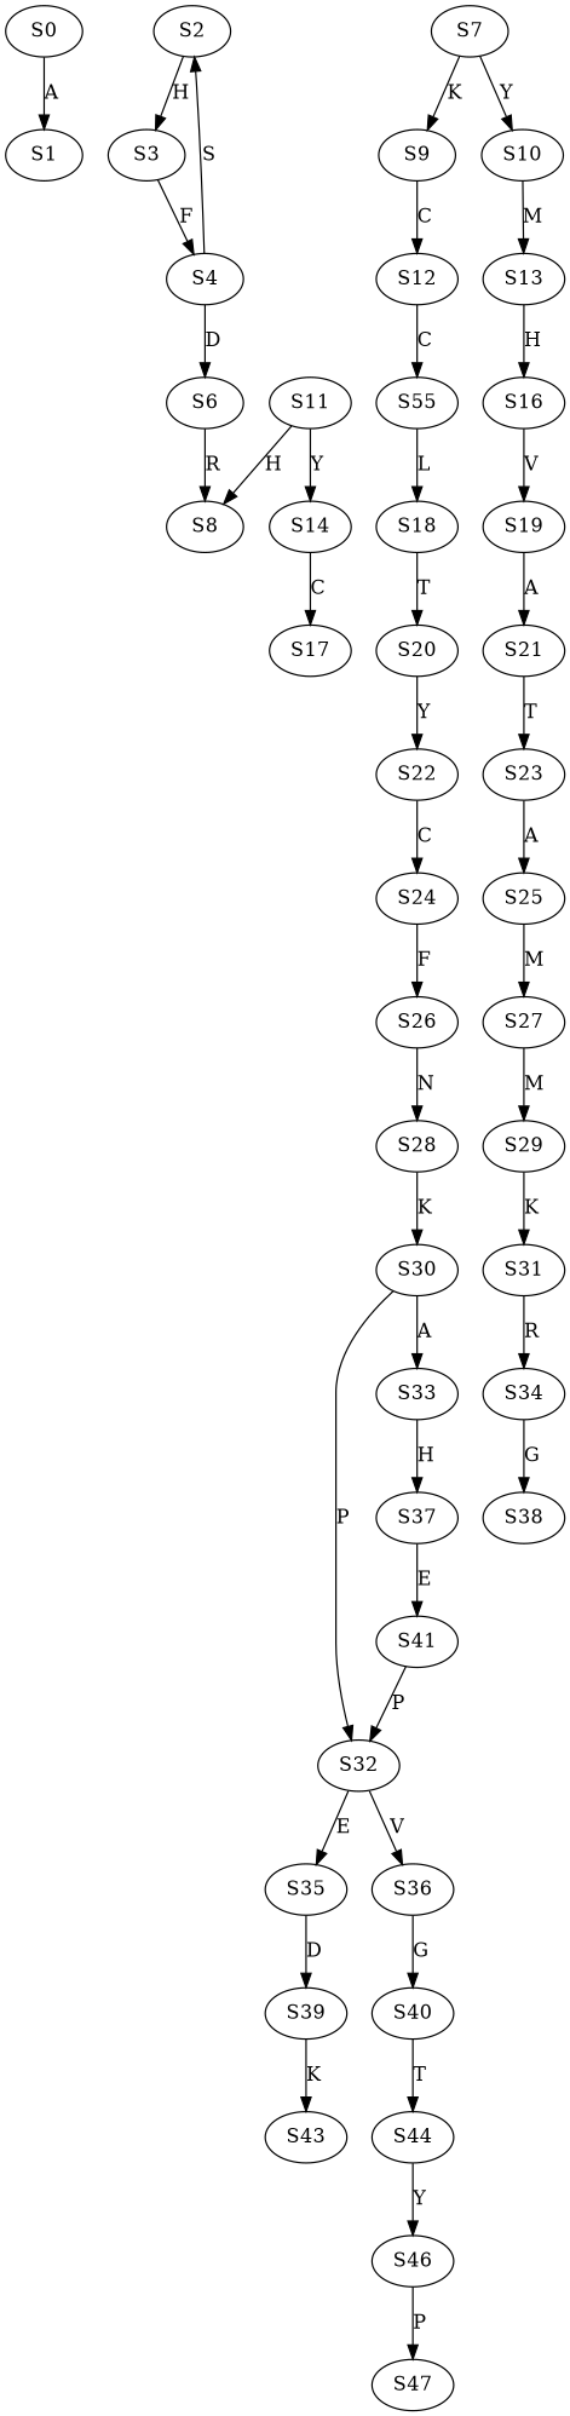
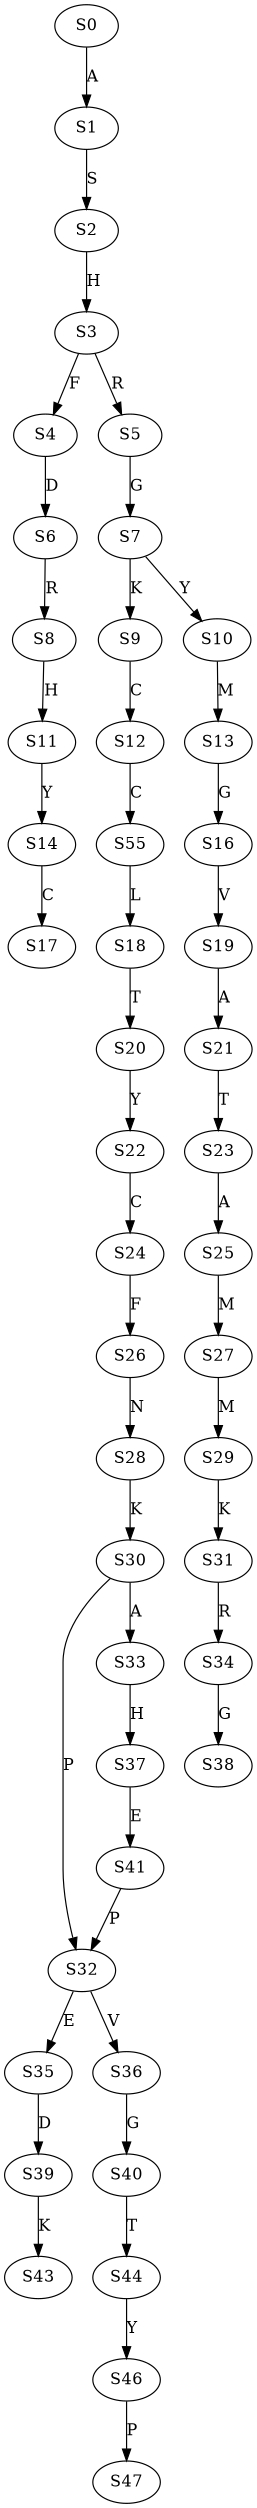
  strict digraph {
    S0
    S1
    S2
    S3
    S4
+   S5
    S6
    S7
    S8
    S9
    S10
    S11
    S12
    S13
    S14
    n16 [label=S55]
    S16
    S17
    S18
    S19
    S20
    S21
    S22
    S23
    S24
    S25
    S26
    S27
    S28
    S29
    S30
    S31
    S32
    S33
    S34
    S35
    S36
    S37
    S38
    S39
    S40
    S41
    S43
    S44
    S46
    S47
    S0 -> S1 [label=A]
-   S4 -> S2 [label=S]
+   S1 -> S2 [label=S]
    S2 -> S3 [label=H]
    S3 -> S4 [label=F]
+   S3 -> S5 [label=R]
    S4 -> S6 [label=D]
+   S5 -> S7 [label=G]
    S6 -> S8 [label=R]
    S7 -> S9 [label=K]
    S7 -> S10 [label=Y]
-   S11 -> S8 [label=H]
+   S8 -> S11 [label=H]
    S9 -> S12 [label=C]
    S10 -> S13 [label=M]
    S11 -> S14 [label=Y]
    S12 -> n16 [label=C]
-   S13 -> S16 [label=H]
+   S13 -> S16 [label=G]
    S14 -> S17 [label=C]
    n16 -> S18 [label=L]
    S16 -> S19 [label=V]
    S18 -> S20 [label=T]
    S19 -> S21 [label=A]
    S20 -> S22 [label=Y]
    S21 -> S23 [label=T]
    S22 -> S24 [label=C]
    S23 -> S25 [label=A]
    S24 -> S26 [label=F]
    S25 -> S27 [label=M]
    S26 -> S28 [label=N]
    S27 -> S29 [label=M]
    S28 -> S30 [label=K]
    S29 -> S31 [label=K]
    S30 -> S32 [label=P]
    S30 -> S33 [label=A]
    S31 -> S34 [label=R]
    S32 -> S35 [label=E]
    S32 -> S36 [label=V]
    S33 -> S37 [label=H]
    S34 -> S38 [label=G]
    S35 -> S39 [label=D]
    S36 -> S40 [label=G]
    S37 -> S41 [label=E]
    S39 -> S43 [label=K]
    S40 -> S44 [label=T]
    S41 -> S32 [label=P]
    S44 -> S46 [label=Y]
    S46 -> S47 [label=P]
  }
